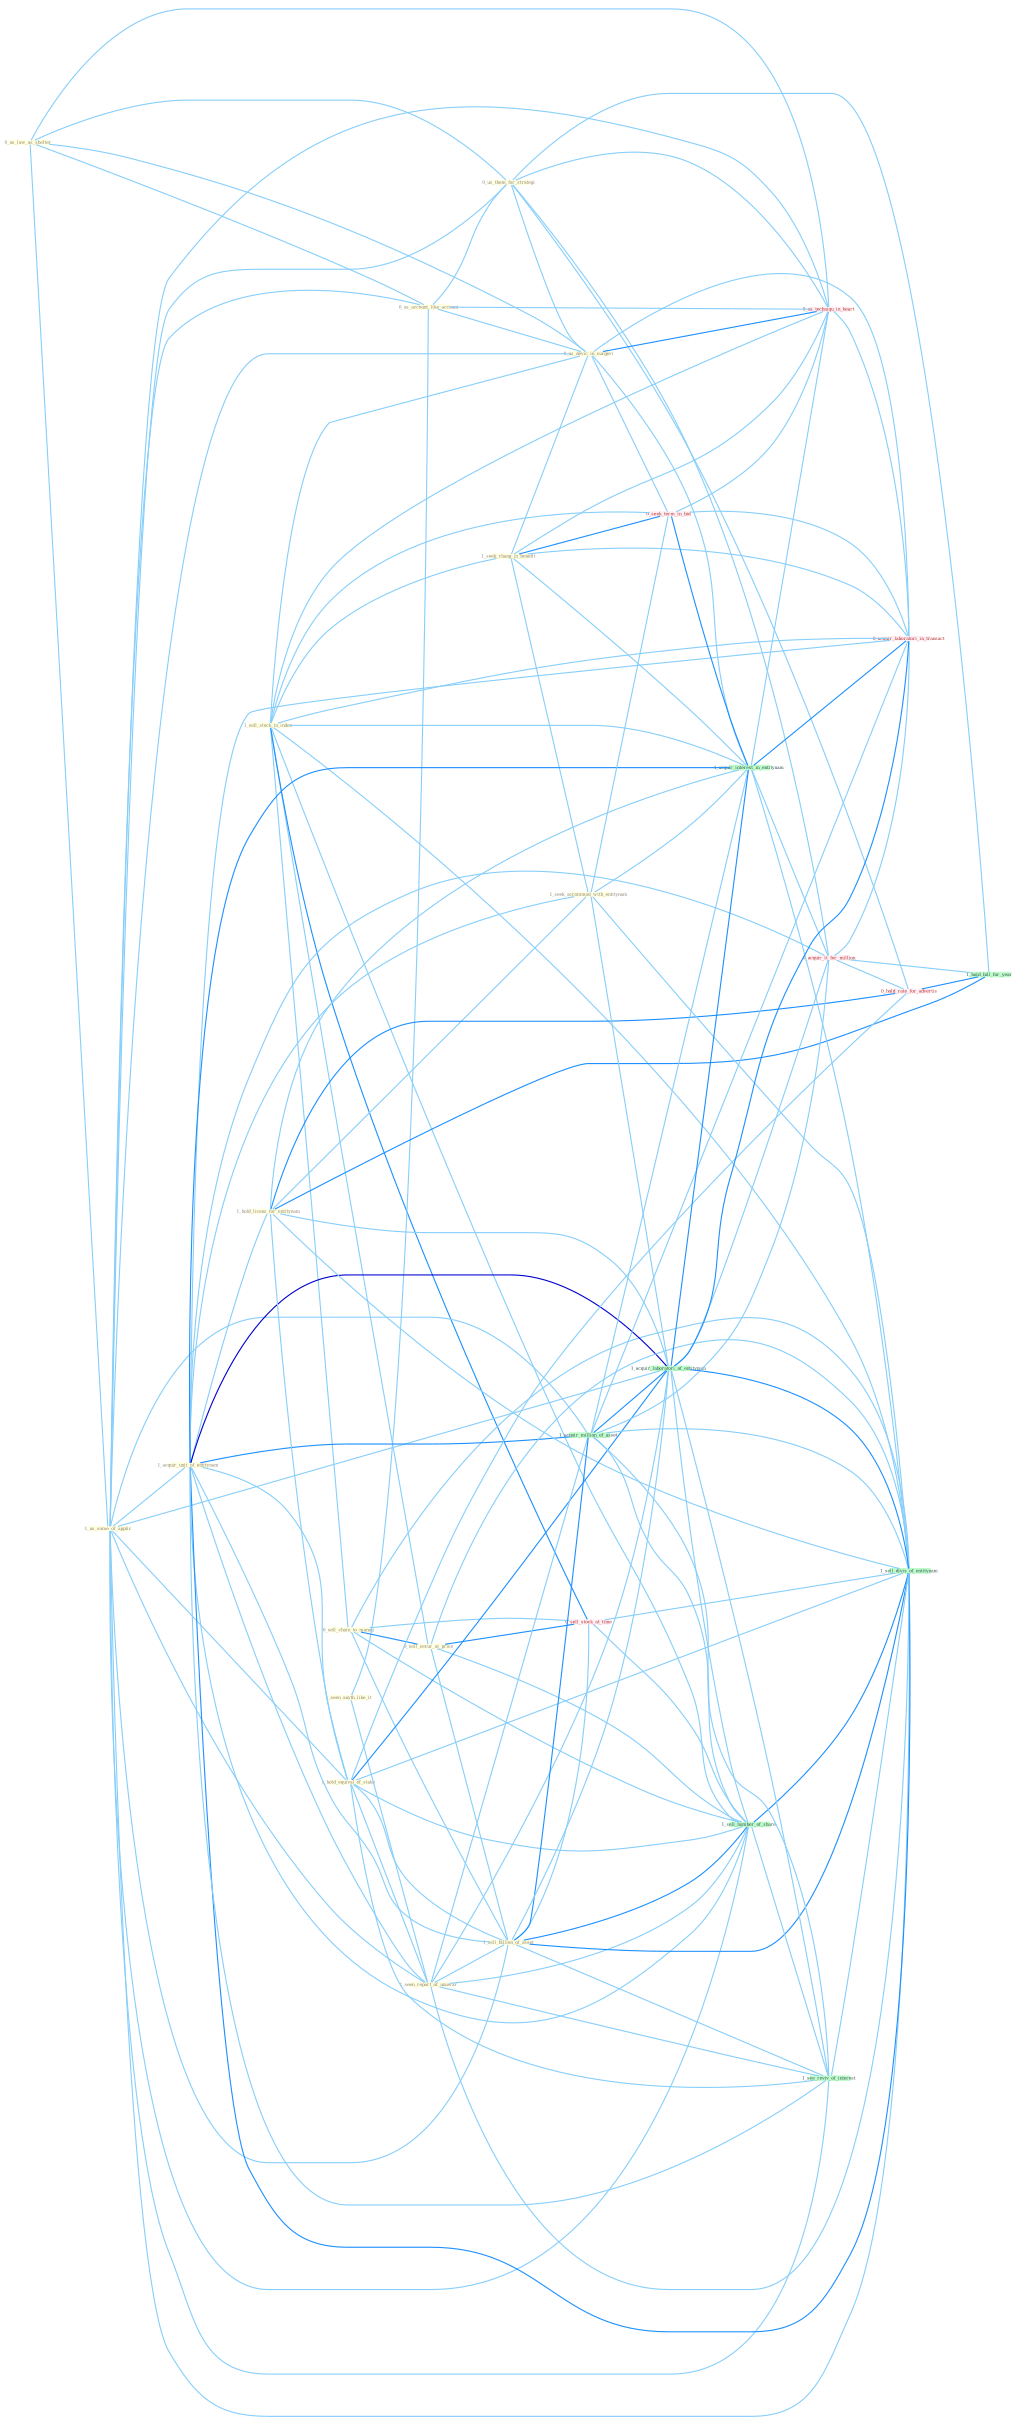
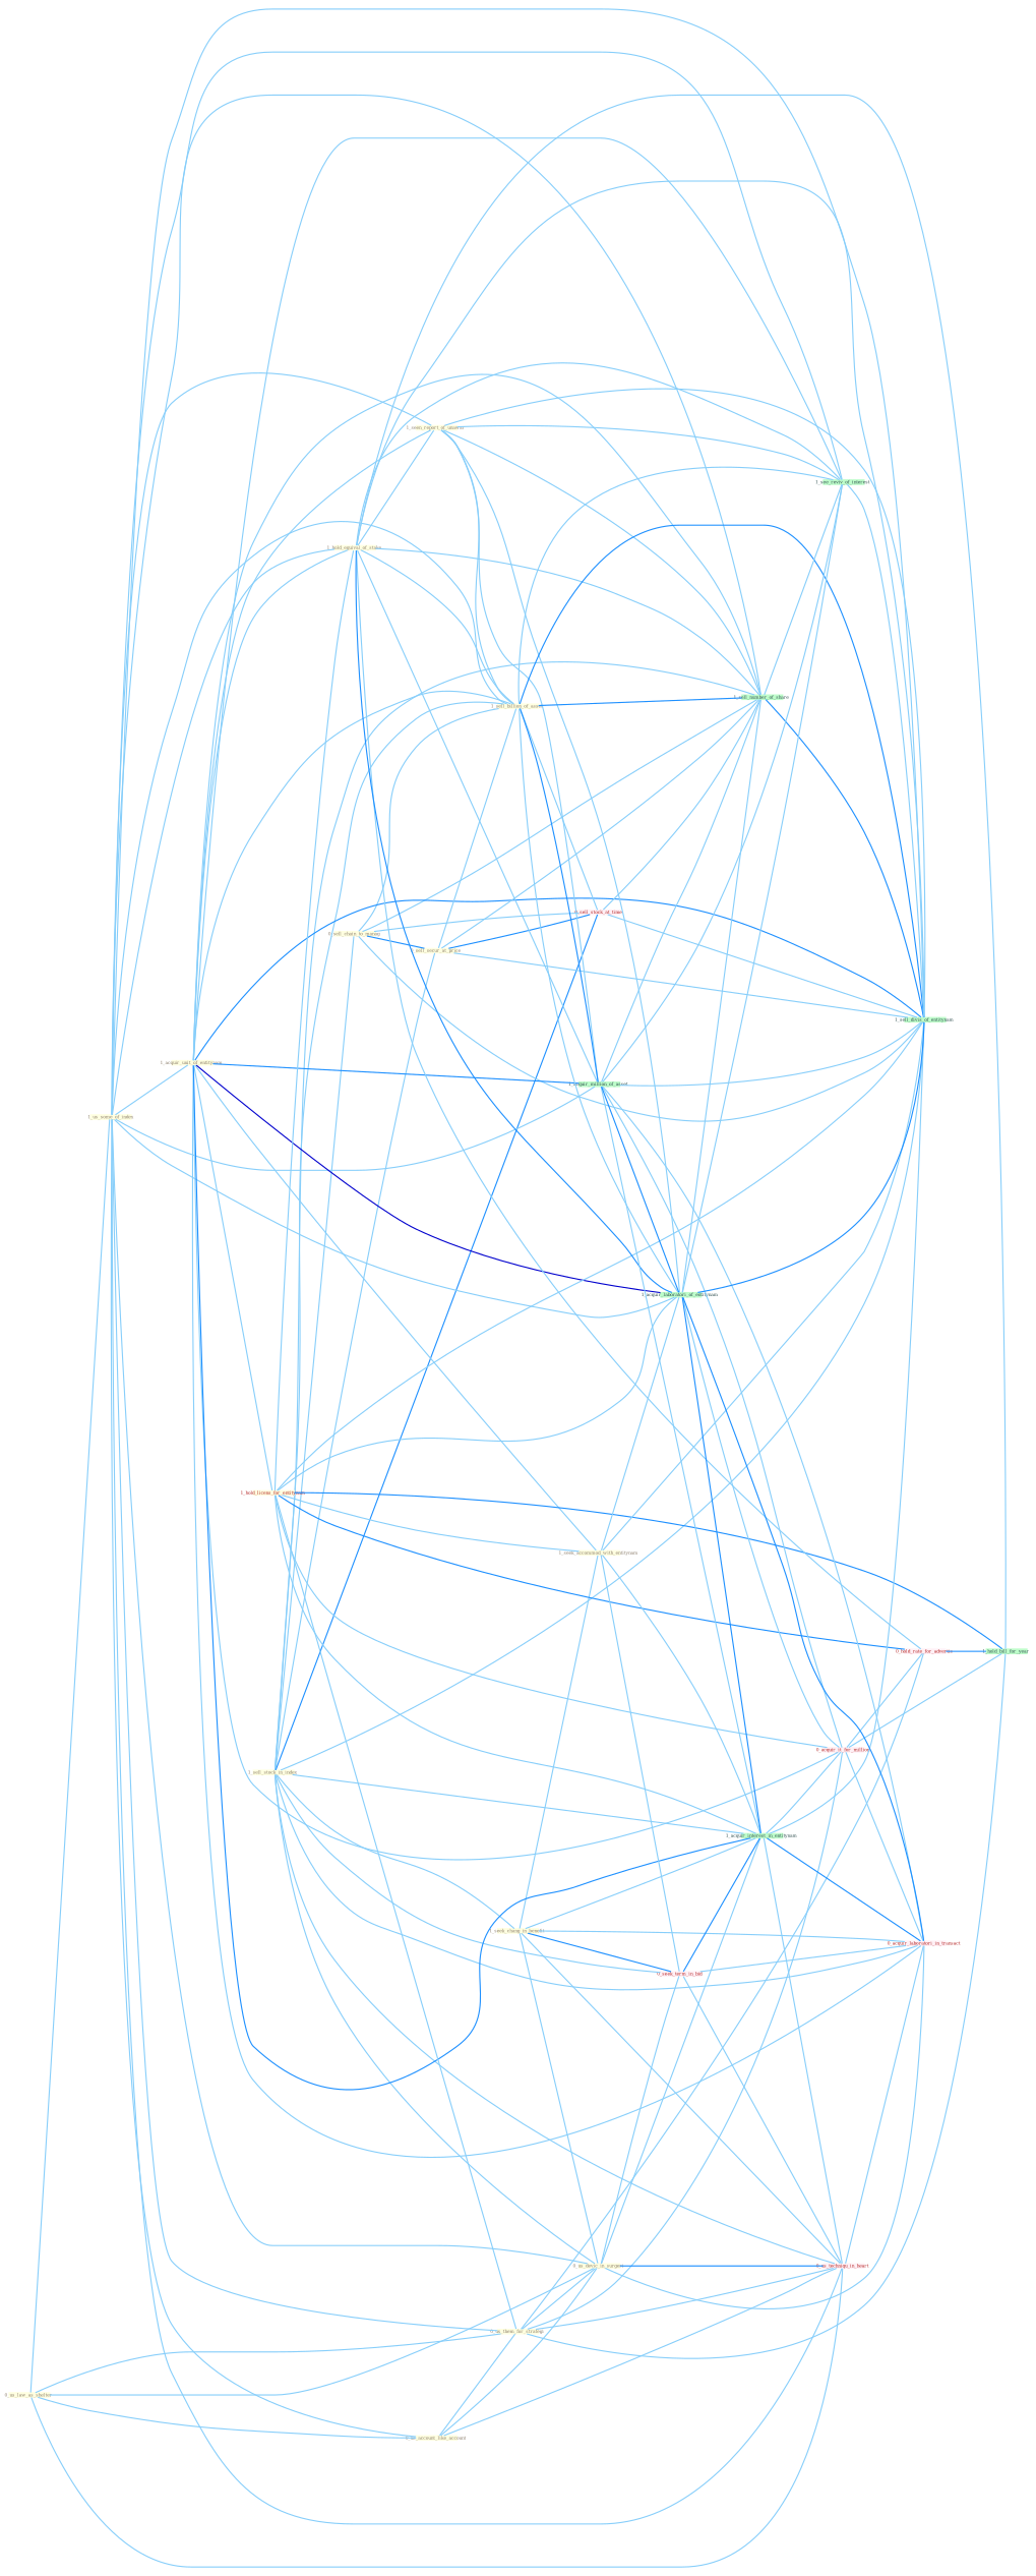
  graph {
    rankdir=LR
    node [color="#ffffe0" fixedsize=true fontcolor="#8b7d6b" fontsize=4 shape=polygon style=filled]
    edge [color="#87cefa" w=1]
    "1_sell_stock_in_index " [height=.06 width=.5]
    "0_us_law_as_shelter " [height=.06 width=.5]
-   "1_us_some_of_applic " [height=.06 width=.5]
-   "1_seen_anyth_like_it " [height=.06 width=.5]
+   "1_us_some_of_applic " [height=.06 width=.5 label="1_us_some_of_index"]
    "1_seek_chang_in_benefit " [height=.06 width=.5]
    "0_us_account_like_account " [height=.06 width=.5]
    "0_sell_chain_to_manag " [height=.06 width=.5]
    "1_acquir_unit_of_entitynam " [height=.06 width=.5]
-   "1_hold_licens_for_entitynam " [height=.06 width=.5]
+   "1_hold_licens_for_entitynam " [fontcolor="#b22222" height=.06 width=.5]
    "0_sell_secur_at_price " [height=.06 width=.5]
    "0_us_them_for_strategi " [height=.06 width=.5]
    "1_hold_equival_of_stake " [height=.06 width=.5]
    "1_seen_report_of_unawar " [height=.06 width=.5]
    "1_sell_billion_of_asset " [height=.06 width=.5]
    "0_us_devic_in_surgeri " [height=.06 width=.5]
    "1_seek_accommod_with_entitynam " [height=.06 width=.5]
    "0_seek_term_in_bid " [color="#fff0f5" fontcolor="#b22222" height=.06 width=.5]
    "0_us_techniqu_in_heart " [color="#fff0f5" fontcolor="#b22222" height=.06 width=.5]
    "0_acquir_it_for_million " [color="#fff0f5" fontcolor="#b22222" height=.06 width=.5]
    "0_hold_rate_for_advertis " [color="#fff0f5" fontcolor="#b22222" height=.06 width=.5]
    "0_acquir_laboratori_in_transact " [color="#fff0f5" fontcolor="#b22222" height=.06 width=.5]
    "0_sell_stock_at_time " [color="#fff0f5" fontcolor="#b22222" height=.06 width=.5]
    "1_acquir_interest_in_entitynam " [color="#BDFCC9" fontcolor="#2f4f4f" height=.06 width=.5]
    "1_sell_number_of_share " [color="#BDFCC9" fontcolor="#2f4f4f" height=.06 width=.5]
    "1_sell_divis_of_entitynam " [color="#BDFCC9" fontcolor="#2f4f4f" height=.06 width=.5]
    "1_acquir_million_of_asset " [color="#BDFCC9" fontcolor="#2f4f4f" height=.06 width=.5]
    "1_acquir_laboratori_of_entitynam " [color="#BDFCC9" fontcolor="#2f4f4f" height=.06 width=.5]
    "1_see_reviv_of_interest " [color="#BDFCC9" fontcolor="#2f4f4f" height=.06 width=.5]
    "1_hold_bill_for_year " [color="#BDFCC9" fontcolor="#2f4f4f" height=.06 width=.5]
    subgraph sub_1 {
      "1_sell_stock_in_index "
      "0_us_law_as_shelter "
      "1_us_some_of_applic "
-     "1_seen_anyth_like_it "
      "1_seek_chang_in_benefit "
      "0_us_account_like_account "
      "0_sell_chain_to_manag "
      "1_acquir_unit_of_entitynam "
      "1_hold_licens_for_entitynam "
      "0_sell_secur_at_price "
      "0_us_them_for_strategi "
      "1_hold_equival_of_stake "
      "1_seen_report_of_unawar "
      "1_sell_billion_of_asset "
      "0_us_devic_in_surgeri "
      "1_seek_accommod_with_entitynam "
    }
    subgraph sub_2 {
      "0_seek_term_in_bid "
      "0_us_techniqu_in_heart "
      "0_acquir_it_for_million "
      "0_hold_rate_for_advertis "
      "0_acquir_laboratori_in_transact "
      "0_sell_stock_at_time "
    }
    "1_sell_stock_in_index " -- "1_seek_chang_in_benefit "
    "1_sell_stock_in_index " -- "0_sell_chain_to_manag "
    "1_sell_stock_in_index " -- "0_sell_secur_at_price "
+   "1_sell_stock_in_index " -- "1_sell_billion_of_asset "
    "1_sell_stock_in_index " -- "0_us_devic_in_surgeri "
    "1_sell_stock_in_index " -- "0_seek_term_in_bid "
    "1_sell_stock_in_index " -- "0_us_techniqu_in_heart "
    "1_sell_stock_in_index " -- "0_acquir_laboratori_in_transact "
    "1_sell_stock_in_index " -- "0_sell_stock_at_time " [color="#1e90ff" w=2]
    "1_sell_stock_in_index " -- "1_acquir_interest_in_entitynam "
    "1_sell_stock_in_index " -- "1_sell_number_of_share "
    "1_sell_stock_in_index " -- "1_sell_divis_of_entitynam "
    "0_us_law_as_shelter " -- "1_us_some_of_applic "
    "0_us_law_as_shelter " -- "0_us_account_like_account "
    "0_us_law_as_shelter " -- "0_us_them_for_strategi "
    "0_us_law_as_shelter " -- "0_us_devic_in_surgeri "
    "0_us_law_as_shelter " -- "0_us_techniqu_in_heart "
    "1_us_some_of_applic " -- "0_us_account_like_account "
    "1_us_some_of_applic " -- "1_acquir_unit_of_entitynam "
    "1_us_some_of_applic " -- "0_us_them_for_strategi "
    "1_us_some_of_applic " -- "1_hold_equival_of_stake "
    "1_us_some_of_applic " -- "1_seen_report_of_unawar "
    "1_us_some_of_applic " -- "1_sell_billion_of_asset "
    "1_us_some_of_applic " -- "0_us_devic_in_surgeri "
    "1_us_some_of_applic " -- "0_us_techniqu_in_heart "
    "1_us_some_of_applic " -- "1_sell_number_of_share "
    "1_us_some_of_applic " -- "1_sell_divis_of_entitynam "
    "1_us_some_of_applic " -- "1_acquir_million_of_asset "
    "1_us_some_of_applic " -- "1_acquir_laboratori_of_entitynam "
    "1_us_some_of_applic " -- "1_see_reviv_of_interest "
-   "1_seen_anyth_like_it " -- "0_us_account_like_account "
-   "1_seen_anyth_like_it " -- "1_seen_report_of_unawar "
    "1_seek_chang_in_benefit " -- "0_us_devic_in_surgeri "
    "1_seek_chang_in_benefit " -- "1_seek_accommod_with_entitynam "
    "1_seek_chang_in_benefit " -- "0_seek_term_in_bid " [color="#1e90ff" w=2]
    "1_seek_chang_in_benefit " -- "0_us_techniqu_in_heart "
    "1_seek_chang_in_benefit " -- "0_acquir_laboratori_in_transact "
    "1_seek_chang_in_benefit " -- "1_acquir_interest_in_entitynam "
    "0_us_account_like_account " -- "0_us_them_for_strategi "
    "0_us_account_like_account " -- "0_us_devic_in_surgeri "
    "0_us_account_like_account " -- "0_us_techniqu_in_heart "
    "0_sell_chain_to_manag " -- "0_sell_secur_at_price " [color="#1e90ff"]
    "0_sell_chain_to_manag " -- "1_sell_billion_of_asset "
    "0_sell_chain_to_manag " -- "0_sell_stock_at_time "
    "0_sell_chain_to_manag " -- "1_sell_number_of_share "
    "0_sell_chain_to_manag " -- "1_sell_divis_of_entitynam "
    "1_acquir_unit_of_entitynam " -- "1_hold_licens_for_entitynam "
    "1_acquir_unit_of_entitynam " -- "1_hold_equival_of_stake "
    "1_acquir_unit_of_entitynam " -- "1_seen_report_of_unawar "
    "1_acquir_unit_of_entitynam " -- "1_sell_billion_of_asset "
    "1_acquir_unit_of_entitynam " -- "1_seek_accommod_with_entitynam "
    "1_acquir_unit_of_entitynam " -- "0_acquir_it_for_million "
    "1_acquir_unit_of_entitynam " -- "0_acquir_laboratori_in_transact "
    "1_acquir_unit_of_entitynam " -- "1_acquir_interest_in_entitynam " [color="#1e90ff" w=2]
    "1_acquir_unit_of_entitynam " -- "1_sell_number_of_share "
    "1_acquir_unit_of_entitynam " -- "1_sell_divis_of_entitynam " [color="#1e90ff" w=2]
    "1_acquir_unit_of_entitynam " -- "1_acquir_million_of_asset " [color="#1e90ff" w=2]
    "1_acquir_unit_of_entitynam " -- "1_acquir_laboratori_of_entitynam " [color="#0000cd" w=3]
    "1_acquir_unit_of_entitynam " -- "1_see_reviv_of_interest "
+   "1_hold_licens_for_entitynam " -- "0_us_them_for_strategi "
    "1_hold_licens_for_entitynam " -- "1_hold_equival_of_stake "
    "1_hold_licens_for_entitynam " -- "1_seek_accommod_with_entitynam "
+   "1_hold_licens_for_entitynam " -- "0_acquir_it_for_million "
    "1_hold_licens_for_entitynam " -- "0_hold_rate_for_advertis " [color="#1e90ff" w=2]
    "1_hold_licens_for_entitynam " -- "1_acquir_interest_in_entitynam "
    "1_hold_licens_for_entitynam " -- "1_sell_divis_of_entitynam "
    "1_hold_licens_for_entitynam " -- "1_acquir_laboratori_of_entitynam "
    "1_hold_licens_for_entitynam " -- "1_hold_bill_for_year " [color="#1e90ff" w=2]
    "0_sell_secur_at_price " -- "1_sell_billion_of_asset "
    "0_sell_secur_at_price " -- "0_sell_stock_at_time " [color="#1e90ff" w=2]
    "0_sell_secur_at_price " -- "1_sell_number_of_share "
    "0_sell_secur_at_price " -- "1_sell_divis_of_entitynam "
    "0_us_them_for_strategi " -- "0_us_devic_in_surgeri "
    "0_us_them_for_strategi " -- "0_us_techniqu_in_heart "
    "0_us_them_for_strategi " -- "0_acquir_it_for_million "
    "0_us_them_for_strategi " -- "0_hold_rate_for_advertis "
    "0_us_them_for_strategi " -- "1_hold_bill_for_year "
    "1_hold_equival_of_stake " -- "1_seen_report_of_unawar "
    "1_hold_equival_of_stake " -- "1_sell_billion_of_asset "
    "1_hold_equival_of_stake " -- "0_hold_rate_for_advertis "
    "1_hold_equival_of_stake " -- "1_sell_number_of_share "
    "1_hold_equival_of_stake " -- "1_sell_divis_of_entitynam "
+   "1_hold_equival_of_stake " -- "1_acquir_million_of_asset "
    "1_hold_equival_of_stake " -- "1_acquir_laboratori_of_entitynam " [color="#1e90ff"]
    "1_hold_equival_of_stake " -- "1_see_reviv_of_interest "
+   "1_hold_equival_of_stake " -- "1_hold_bill_for_year "
    "1_seen_report_of_unawar " -- "1_sell_billion_of_asset "
    "1_seen_report_of_unawar " -- "1_sell_number_of_share "
    "1_seen_report_of_unawar " -- "1_sell_divis_of_entitynam "
    "1_seen_report_of_unawar " -- "1_acquir_million_of_asset "
    "1_seen_report_of_unawar " -- "1_acquir_laboratori_of_entitynam "
    "1_seen_report_of_unawar " -- "1_see_reviv_of_interest "
    "1_sell_billion_of_asset " -- "0_sell_stock_at_time "
    "1_sell_billion_of_asset " -- "1_sell_number_of_share " [color="#1e90ff" w=2]
    "1_sell_billion_of_asset " -- "1_sell_divis_of_entitynam " [color="#1e90ff" w=2]
    "1_sell_billion_of_asset " -- "1_acquir_million_of_asset " [color="#1e90ff" w=2]
    "1_sell_billion_of_asset " -- "1_acquir_laboratori_of_entitynam "
    "1_sell_billion_of_asset " -- "1_see_reviv_of_interest "
    "0_us_devic_in_surgeri " -- "0_seek_term_in_bid "
    "0_us_devic_in_surgeri " -- "0_us_techniqu_in_heart " [color="#1e90ff" w=2]
    "0_us_devic_in_surgeri " -- "0_acquir_laboratori_in_transact "
    "0_us_devic_in_surgeri " -- "1_acquir_interest_in_entitynam "
    "1_seek_accommod_with_entitynam " -- "0_seek_term_in_bid "
    "1_seek_accommod_with_entitynam " -- "1_acquir_interest_in_entitynam "
    "1_seek_accommod_with_entitynam " -- "1_sell_divis_of_entitynam "
    "1_seek_accommod_with_entitynam " -- "1_acquir_laboratori_of_entitynam "
    "0_seek_term_in_bid " -- "0_us_techniqu_in_heart "
    "0_seek_term_in_bid " -- "0_acquir_laboratori_in_transact "
    "0_seek_term_in_bid " -- "1_acquir_interest_in_entitynam " [color="#1e90ff"]
    "0_us_techniqu_in_heart " -- "0_acquir_laboratori_in_transact "
    "0_acquir_it_for_million " -- "0_hold_rate_for_advertis "
    "0_acquir_it_for_million " -- "0_acquir_laboratori_in_transact "
    "0_acquir_it_for_million " -- "1_hold_bill_for_year "
    "0_hold_rate_for_advertis " -- "1_hold_bill_for_year " [color="#1e90ff" w=2]
    "0_sell_stock_at_time " -- "1_sell_number_of_share "
    "0_sell_stock_at_time " -- "1_sell_divis_of_entitynam "
    "1_acquir_interest_in_entitynam " -- "0_us_techniqu_in_heart "
    "1_acquir_interest_in_entitynam " -- "0_acquir_it_for_million "
    "1_acquir_interest_in_entitynam " -- "0_acquir_laboratori_in_transact " [color="#1e90ff" w=2]
    "1_acquir_interest_in_entitynam " -- "1_sell_divis_of_entitynam "
    "1_sell_number_of_share " -- "1_sell_divis_of_entitynam " [color="#1e90ff" w=2]
    "1_sell_number_of_share " -- "1_see_reviv_of_interest "
    "1_acquir_million_of_asset " -- "0_acquir_it_for_million "
    "1_acquir_million_of_asset " -- "0_acquir_laboratori_in_transact "
    "1_acquir_million_of_asset " -- "1_acquir_interest_in_entitynam "
    "1_acquir_million_of_asset " -- "1_sell_number_of_share "
    "1_acquir_million_of_asset " -- "1_sell_divis_of_entitynam "
    "1_acquir_million_of_asset " -- "1_acquir_laboratori_of_entitynam " [color="#1e90ff" w=2]
    "1_acquir_million_of_asset " -- "1_see_reviv_of_interest "
    "1_acquir_laboratori_of_entitynam " -- "0_acquir_it_for_million "
    "1_acquir_laboratori_of_entitynam " -- "0_acquir_laboratori_in_transact " [color="#1e90ff" w=2]
    "1_acquir_laboratori_of_entitynam " -- "1_acquir_interest_in_entitynam " [color="#1e90ff" w=2]
    "1_acquir_laboratori_of_entitynam " -- "1_sell_number_of_share "
    "1_acquir_laboratori_of_entitynam " -- "1_sell_divis_of_entitynam " [color="#1e90ff" w=2]
    "1_acquir_laboratori_of_entitynam " -- "1_see_reviv_of_interest "
    "1_see_reviv_of_interest " -- "1_sell_divis_of_entitynam "
  }
